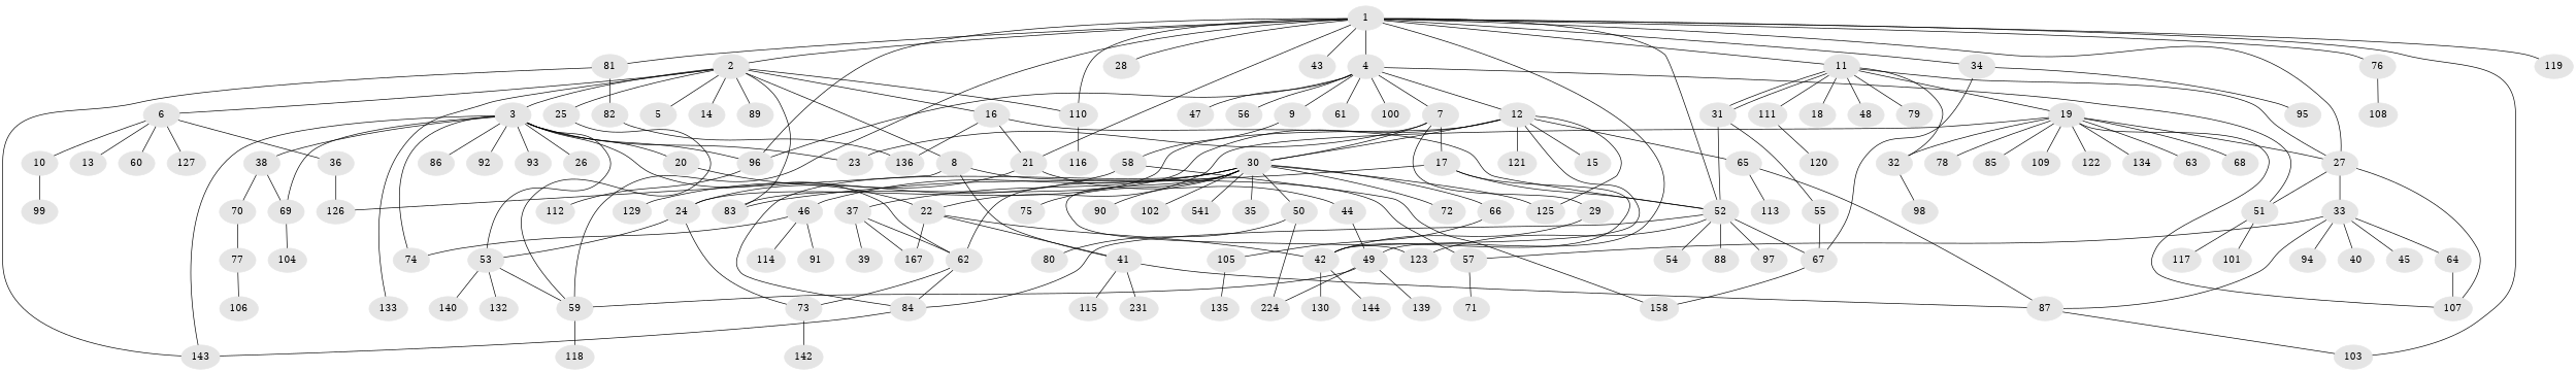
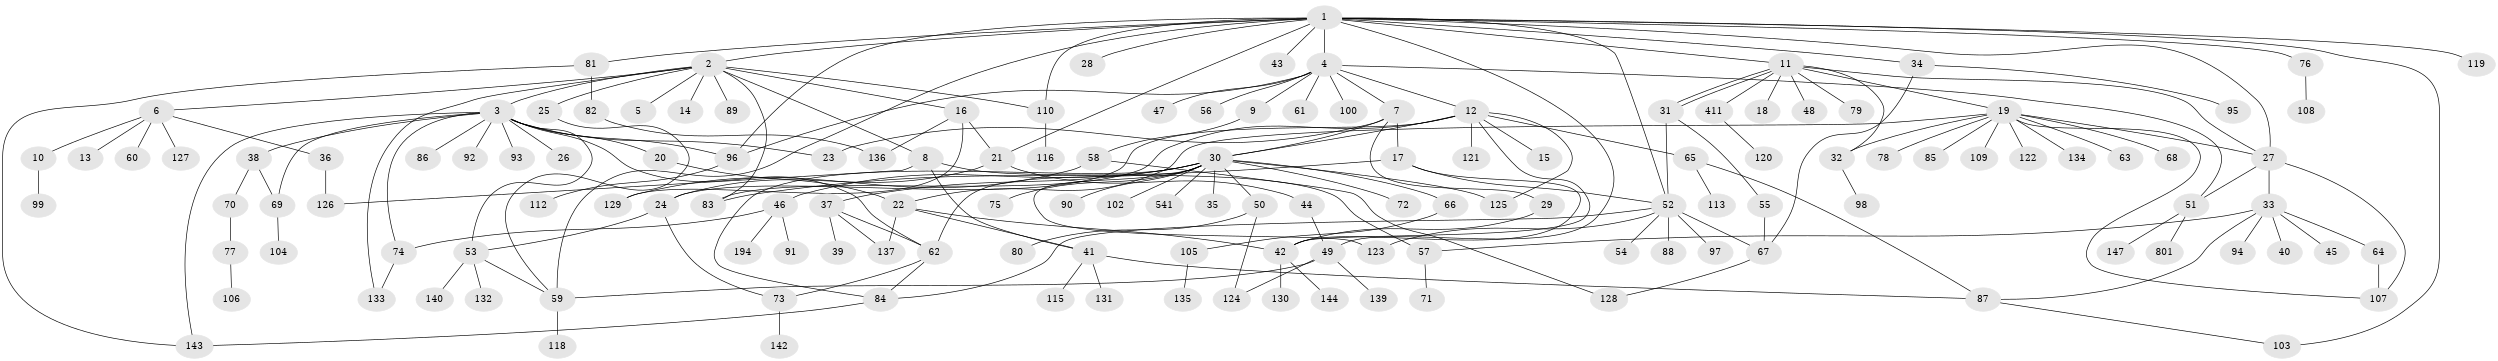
  graph {
    node [color=gray90 style=filled]
    1
    2
    4
    11
    21
    27
    28
    34
    43
    49
    52
    59
    76
    81
    96
    103
    110
    119
    3
    5
    6
    8
    14
    16
    25
    83
    89
    133
    7
    9
    12
    47
    51
    56
    61
    100
    18
    19
    31
    32
    48
    79
-   111
+   111 [label=411]
    24
    44
    107
    33
    67
    95
-   124 [label=224]
+   124
    139
    123
    54
    84
    88
    97
    118
    108
    143
    82
    112
    116
    20
    23
    26
    38
    53
    62
    69
    74
    86
    92
    93
    10
    13
    36
    60
    127
    126
    41
    57
    136
    22
    70
    132
    140
    73
    104
    17
    29
    30
    58
    15
    42
    65
    121
    125
-   101
-   117
+   101 [label=801]
+   117 [label=147]
    99
    35
    37
    46
    50
    66
    72
    75
    90
    102
    n110 [label=541]
    87
    115
-   131 [label=231]
+   131
    71
-   128 [label=158]
+   128
    129
    63
    68
    78
    85
    109
    122
    134
    55
    98
    120
    130
    144
    113
-   137 [label=167]
+   137
    142
    40
    45
    64
    94
    39
    91
-   114
+   114 [label=194]
    80
    105
    77
    135
    106
    1 -- 2
    1 -- 4
    1 -- 11
    1 -- 21
    1 -- 27
    1 -- 28
    1 -- 34
    1 -- 43
    1 -- 49
    1 -- 52
    1 -- 59
    1 -- 76
    1 -- 81
    1 -- 96
    1 -- 103
    1 -- 110
    1 -- 119
    2 -- 110
    2 -- 3
    2 -- 5
    2 -- 6
    2 -- 8
    2 -- 14
    2 -- 16
    2 -- 25
    2 -- 83
    2 -- 89
    2 -- 133
    4 -- 96
    4 -- 7
    4 -- 9
    4 -- 12
    4 -- 47
    4 -- 51
    4 -- 56
    4 -- 61
    4 -- 100
    11 -- 27
    11 -- 18
    11 -- 19
    11 -- 31
    11 -- 31
    11 -- 32
    11 -- 48
    11 -- 79
    11 -- 111
    21 -- 24
    21 -- 44
    27 -- 51
    27 -- 107
    27 -- 33
    34 -- 67
    34 -- 95
    49 -- 59
    49 -- 124
    49 -- 139
    52 -- 67
    52 -- 123
    52 -- 54
    52 -- 84
    52 -- 88
    52 -- 97
    59 -- 118
    76 -- 108
    81 -- 143
    81 -- 82
    96 -- 112
    110 -- 116
    3 -- 96
    3 -- 143
    3 -- 20
    3 -- 23
    3 -- 26
    3 -- 38
    3 -- 53
    3 -- 62
    3 -- 69
    3 -- 74
    3 -- 86
    3 -- 92
    3 -- 93
    6 -- 10
    6 -- 13
    6 -- 36
    6 -- 60
    6 -- 127
    8 -- 126
    8 -- 41
    8 -- 57
    16 -- 21
-   16 -- 52
+   16 -- 129
    16 -- 136
    25 -- 59
    7 -- 23
    7 -- 17
    7 -- 29
    7 -- 30
    9 -- 58
    12 -- 83
    12 -- 24
    12 -- 30
    12 -- 15
    12 -- 42
    12 -- 65
    12 -- 121
    12 -- 125
    51 -- 101
    51 -- 117
    19 -- 27
    19 -- 32
    19 -- 107
    19 -- 22
    19 -- 63
    19 -- 68
    19 -- 78
    19 -- 85
    19 -- 109
    19 -- 122
    19 -- 134
    31 -- 52
    31 -- 55
    32 -- 98
    111 -- 120
    24 -- 53
    24 -- 73
    44 -- 49
    33 -- 57
    33 -- 87
    33 -- 40
    33 -- 45
    33 -- 64
    33 -- 94
    67 -- 128
    84 -- 143
    82 -- 136
    20 -- 22
    38 -- 69
    38 -- 70
    53 -- 59
    53 -- 132
    53 -- 140
    62 -- 84
    62 -- 73
    69 -- 104
+   74 -- 133
    10 -- 99
    36 -- 126
    41 -- 87
    41 -- 115
    41 -- 131
    57 -- 71
    22 -- 41
    22 -- 42
    22 -- 137
    70 -- 77
    73 -- 142
    17 -- 52
    17 -- 83
    17 -- 42
    29 -- 42
    30 -- 123
    30 -- 84
    30 -- 62
    30 -- 125
    30 -- 35
    30 -- 37
    30 -- 46
    30 -- 50
    30 -- 66
    30 -- 72
    30 -- 75
    30 -- 90
    30 -- 102
    30 -- n110
    58 -- 128
    58 -- 129
    42 -- 130
    42 -- 144
    65 -- 87
    65 -- 113
    37 -- 62
    37 -- 137
    37 -- 39
    46 -- 74
    46 -- 91
    46 -- 114
    50 -- 124
    50 -- 80
    66 -- 105
    87 -- 103
    55 -- 67
    64 -- 107
    105 -- 135
    77 -- 106
  }
